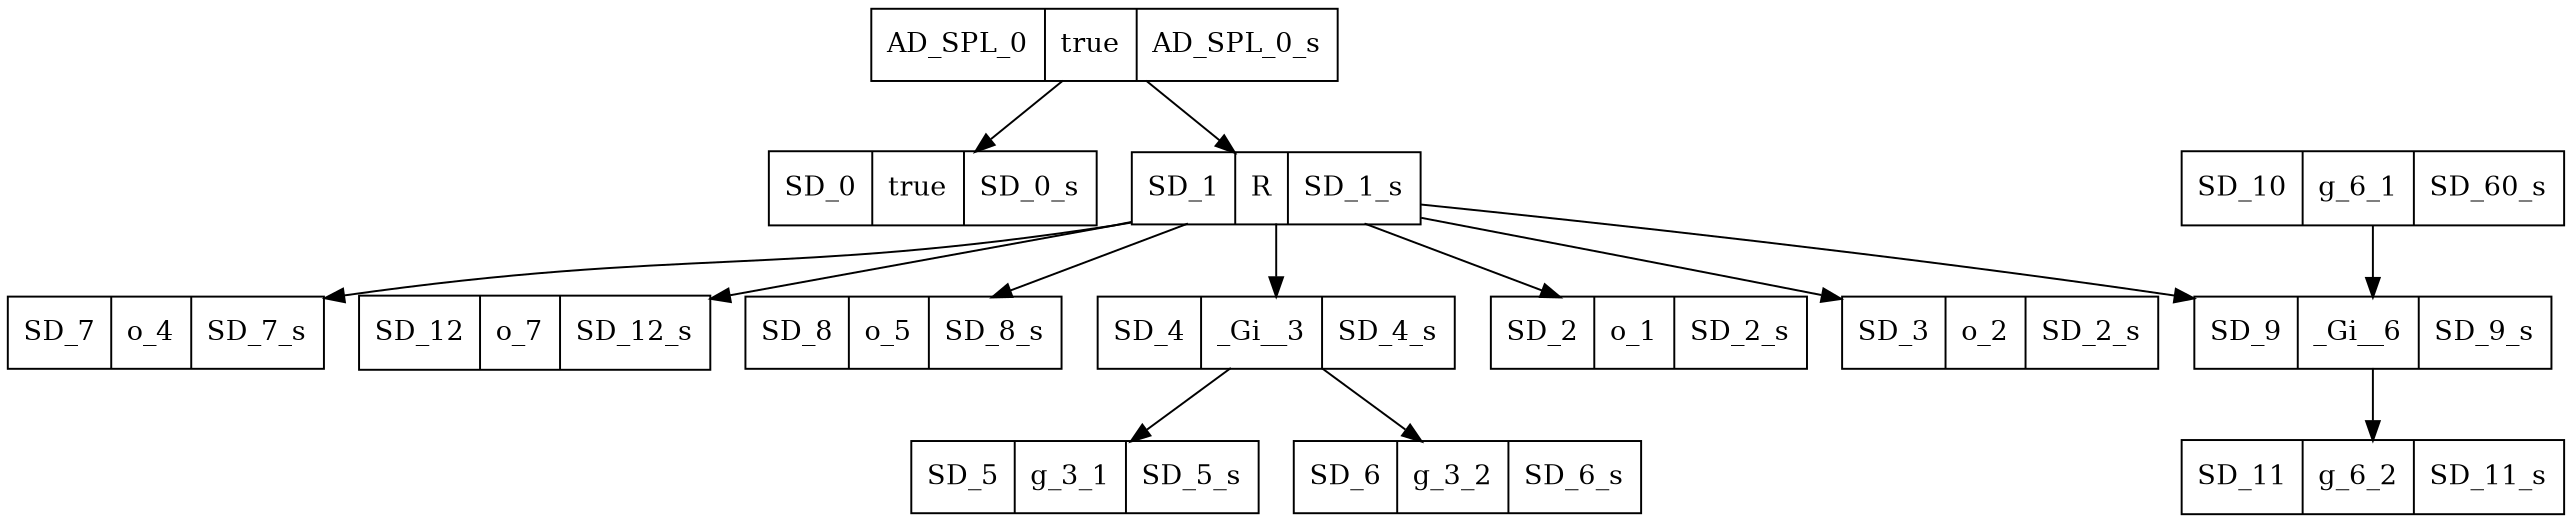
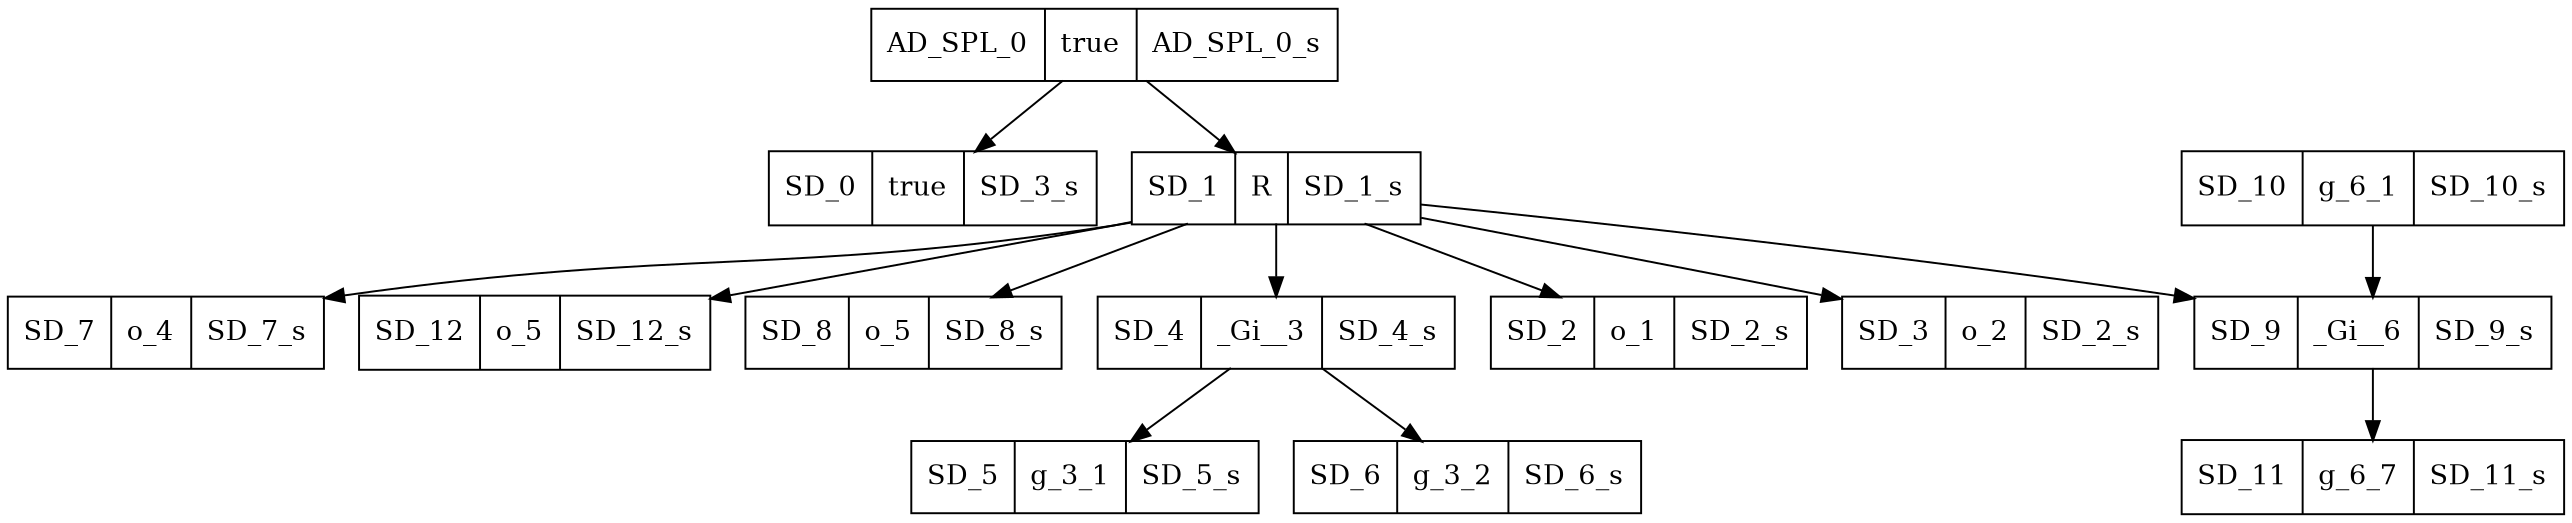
  digraph {
    node [shape=record]
    n1 [label="{{AD_SPL_0|true|AD_SPL_0_s}}"]
-   n2 [label="{{SD_0|true|SD_0_s}}"]
+   n2 [label="{{SD_0|true|SD_3_s}}"]
    n3 [label="{{SD_1|R|SD_1_s}}"]
    n4 [label="{{SD_7|o_4|SD_7_s}}"]
-   n5 [label="{{SD_12|o_7|SD_12_s}}"]
+   n5 [label="{{SD_12|o_5|SD_12_s}}"]
    n6 [label="{{SD_8|o_5|SD_8_s}}"]
    n7 [label="{{SD_4|_Gi__3|SD_4_s}}"]
    n8 [label="{{SD_9|_Gi__6|SD_9_s}}"]
    n9 [label="{{SD_2|o_1|SD_2_s}}"]
    n10 [label="{{SD_3|o_2|SD_2_s}}"]
    n11 [label="{{SD_5|g_3_1|SD_5_s}}"]
    n12 [label="{{SD_6|g_3_2|SD_6_s}}"]
-   n13 [label="{{SD_11|g_6_2|SD_11_s}}"]
-   n14 [label="{{SD_10|g_6_1|SD_60_s}}"]
+   n13 [label="{{SD_11|g_6_7|SD_11_s}}"]
+   n14 [label="{{SD_10|g_6_1|SD_10_s}}"]
    n1 -> n2
    n1 -> n3
    n3 -> n4
    n3 -> n5
    n3 -> n6
    n3 -> n7
    n3 -> n8
    n3 -> n9
    n3 -> n10
    n7 -> n11
    n7 -> n12
    n8 -> n13
    n14 -> n8
  }
